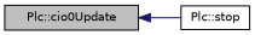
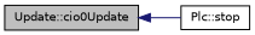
  digraph {
    rankdir=LR
    node [color=black fontname=Helvetica fontsize=10 shape=record style=filled]
-   n1 [fillcolor=grey75 fontcolor=black height=0.2 label="Plc::cio0Update" width=0.4]
+   n1 [fillcolor=grey75 fontcolor=black height=0.2 label="Update::cio0Update" width=0.4]
    n2 [fillcolor=white height=0.2 label="Plc::stop" width=0.4]
    n1 -> n2 [color=midnightblue dir=back fontname=Helvetica fontsize=10 labelfontname=Helvetica labelfontsize=10 style=solid]
  }
